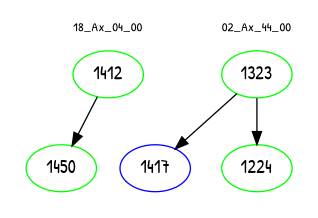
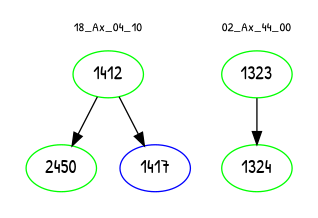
  digraph {
    fontname="Patrick Hand"
    node [color=green fontname="Patrick Hand"]
    edge [color=black fontname="Patrick Hand"]
    n1 [label=1412]
    n2 [color=blue label=1417]
-   n3 [label=1450]
+   n3 [label=2450]
    n4 [label=1323]
-   n5 [label=1224]
+   n5 [label=1324]
    subgraph cluster_1 {
      color=white
      fontsize=10
-     label="18_Ax_04_00"
+     label="18_Ax_04_10"
      n1
      n2
      n3
    }
    subgraph cluster_2 {
      color=white
      fontsize=10
      label="02_Ax_44_00"
      n4
      n5
    }
-   n4 -> n2
+   n1 -> n2
    n1 -> n3
    n4 -> n5
  }
